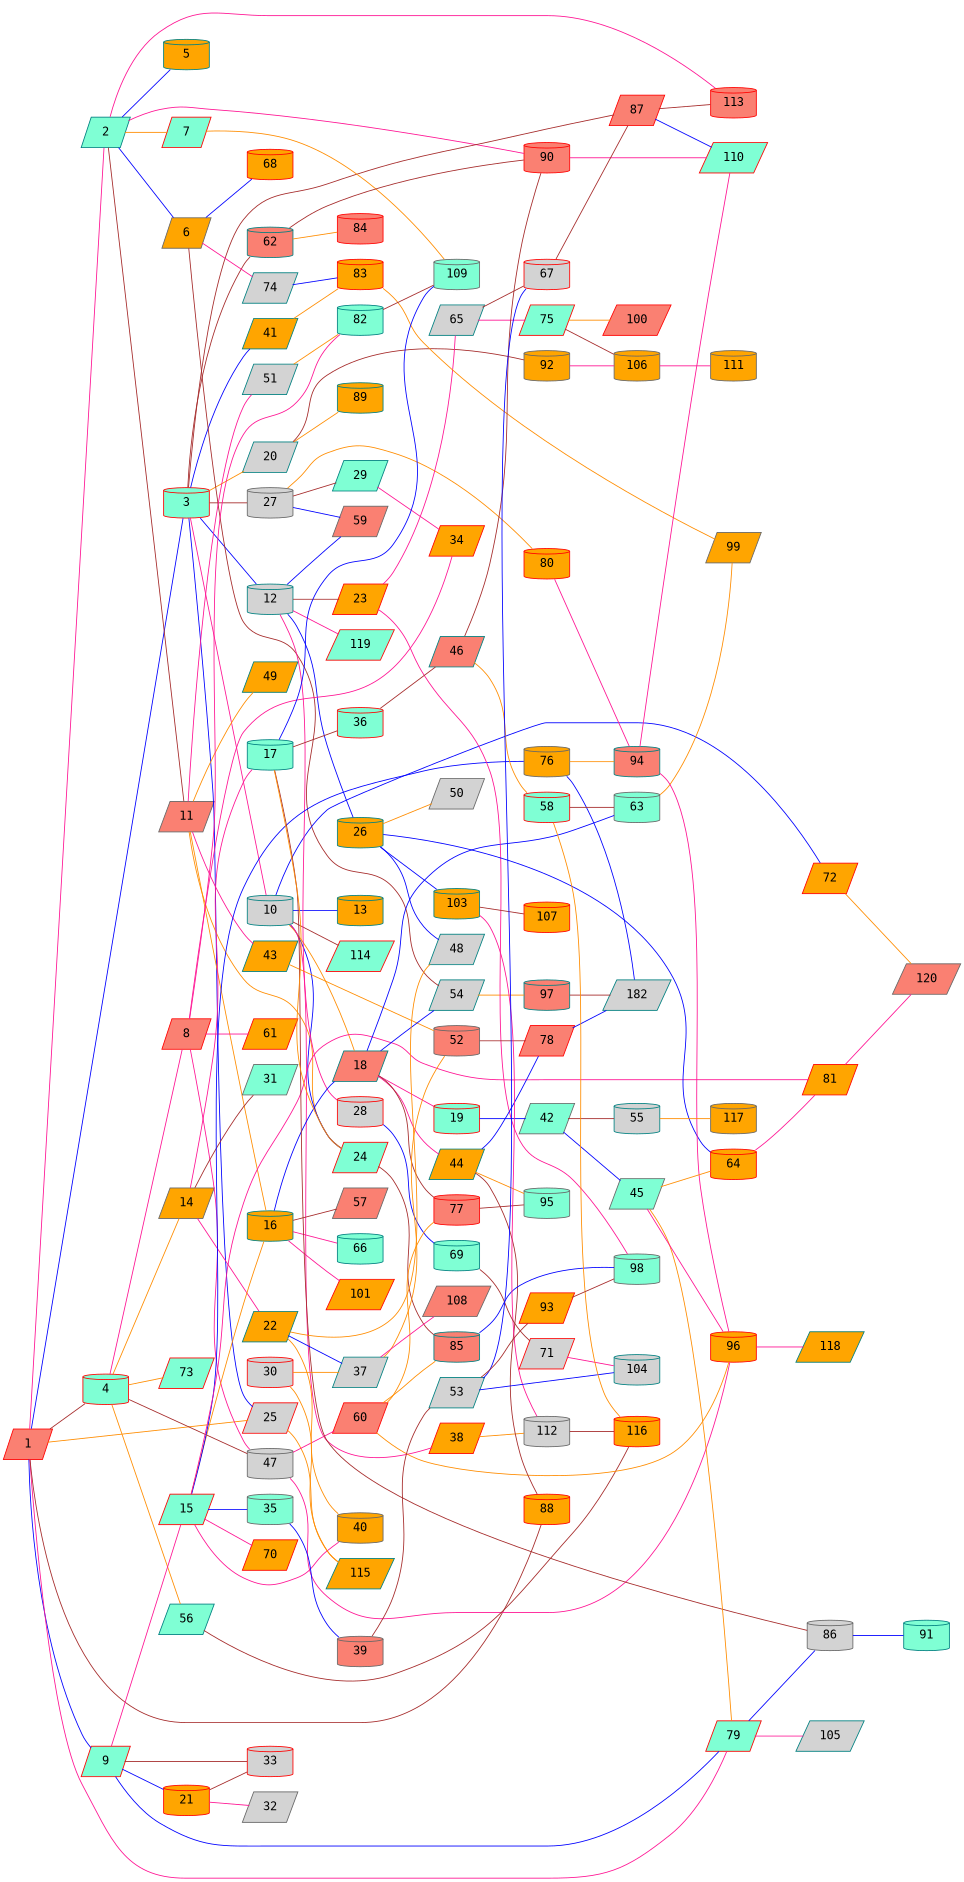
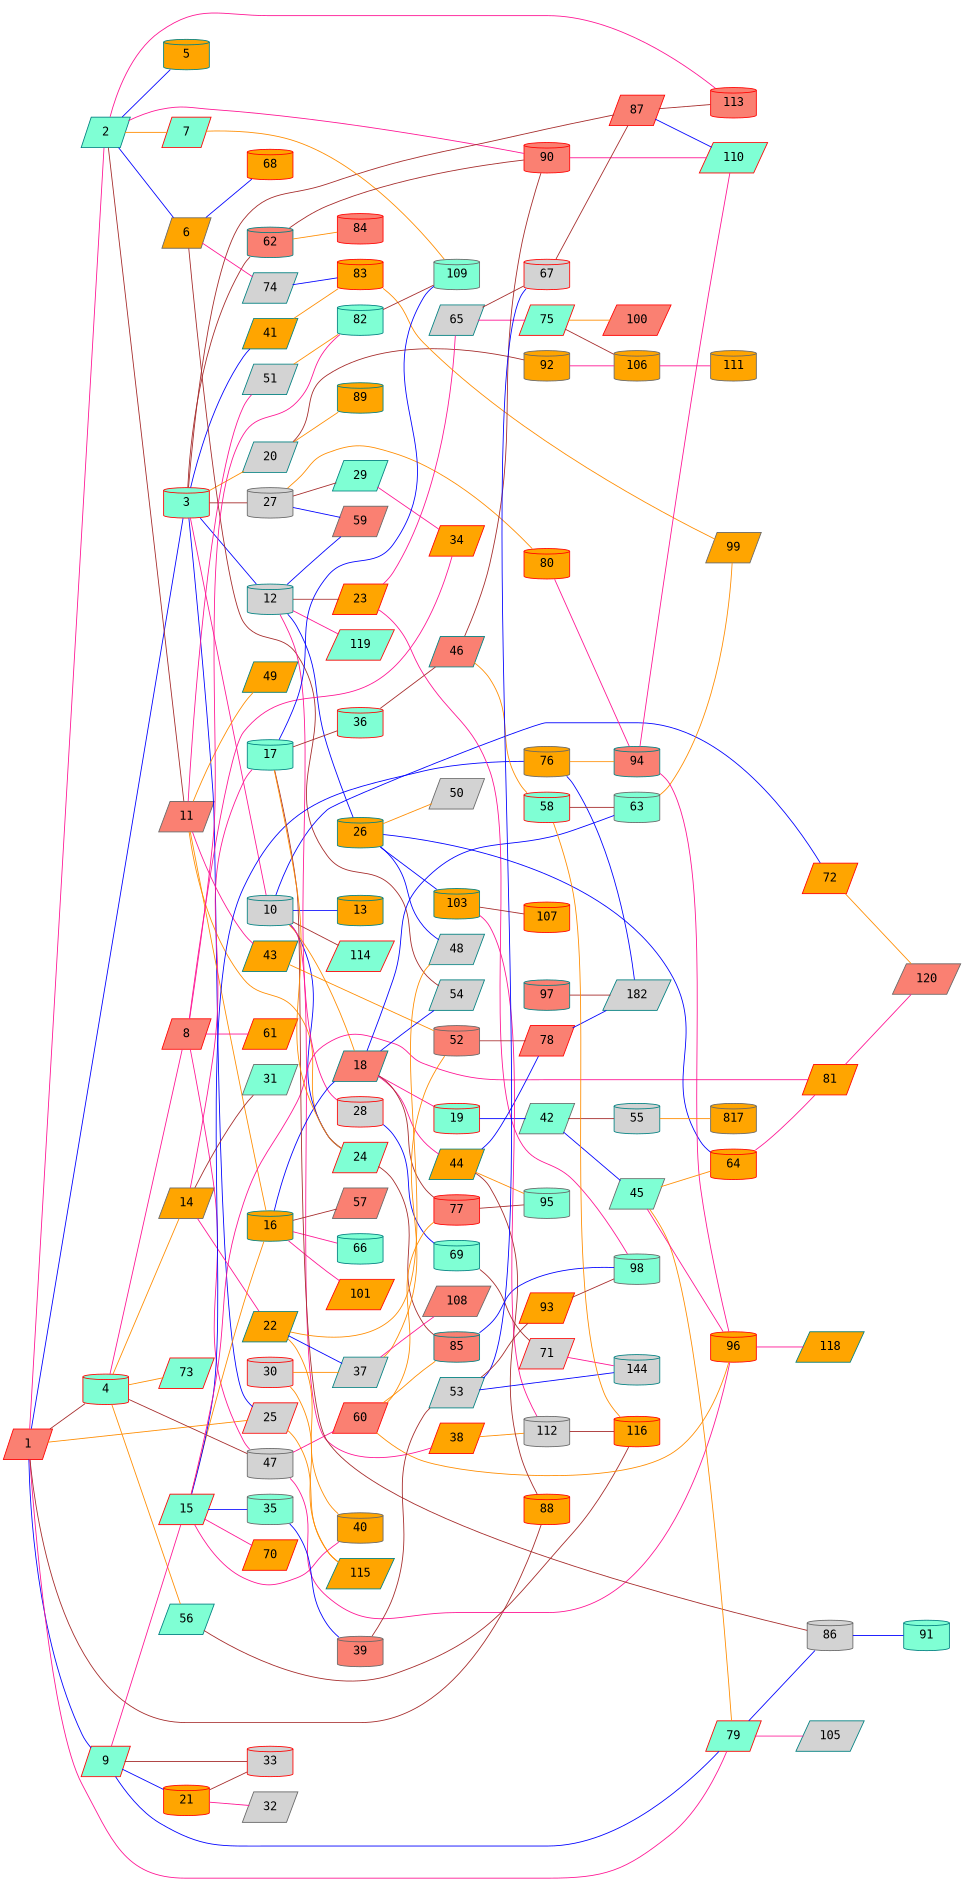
  graph {
    fontname="DejaVu Sans Mono"
    rankdir=LR
    node [color=red fillcolor=orange fontname="DejaVu Sans Mono" shape=parallelogram style=filled]
    edge [color=deeppink fontname="DejaVu Sans Mono"]
    1 [fillcolor=salmon]
    2 [color=teal fillcolor=aquamarine]
    3 [fillcolor=aquamarine shape=cylinder]
    4 [fillcolor=aquamarine shape=cylinder]
    9 [fillcolor=aquamarine]
    25 [fillcolor=lightgrey]
    79 [fillcolor=aquamarine]
    88 [shape=cylinder]
    5 [color=teal shape=cylinder]
    6 [color=gray40]
    7 [fillcolor=aquamarine]
    11 [color=gray40 fillcolor=salmon]
    90 [fillcolor=salmon shape=cylinder]
    113 [fillcolor=salmon shape=cylinder]
    10 [color=teal fillcolor=lightgrey shape=cylinder]
    12 [color=teal fillcolor=lightgrey shape=cylinder]
    20 [color=teal fillcolor=lightgrey]
    27 [color=gray40 fillcolor=lightgrey shape=cylinder]
    41 [color=teal]
    62 [color=teal fillcolor=salmon shape=cylinder]
    87 [fillcolor=salmon]
    8 [fillcolor=salmon]
    14 [color=gray40]
    47 [color=gray40 fillcolor=lightgrey shape=cylinder]
    56 [color=teal fillcolor=aquamarine]
    73 [fillcolor=aquamarine]
    15 [fillcolor=aquamarine]
    21 [shape=cylinder]
    33 [fillcolor=lightgrey shape=cylinder]
    115 [color=teal]
    86 [color=gray40 fillcolor=lightgrey shape=cylinder]
    105 [color=teal fillcolor=lightgrey]
    54 [color=teal fillcolor=lightgrey]
    68 [shape=cylinder]
    74 [color=teal fillcolor=lightgrey]
    109 [color=gray40 fillcolor=aquamarine shape=cylinder]
    24 [fillcolor=aquamarine]
    16 [color=teal shape=cylinder]
    43 [color=teal]
    49 [color=teal]
    51 [color=teal fillcolor=lightgrey]
    110 [fillcolor=aquamarine]
    13 [color=teal shape=cylinder]
    18 [color=teal fillcolor=salmon]
    38
    72
    114 [fillcolor=aquamarine]
    23
    26 [color=teal shape=cylinder]
    28 [fillcolor=lightgrey shape=cylinder]
    59 [color=gray40 fillcolor=salmon]
    119 [fillcolor=aquamarine]
    89 [color=teal shape=cylinder]
    92 [color=gray40 shape=cylinder]
    29 [color=teal fillcolor=aquamarine]
    80 [shape=cylinder]
    83 [shape=cylinder]
    84 [fillcolor=salmon shape=cylinder]
    34
    61
    82 [color=teal fillcolor=aquamarine shape=cylinder]
    17 [color=teal fillcolor=aquamarine shape=cylinder]
    22 [color=teal]
    31 [color=gray40 fillcolor=aquamarine]
    96 [shape=cylinder]
    60 [fillcolor=salmon]
    116 [shape=cylinder]
    97 [color=teal fillcolor=salmon shape=cylinder]
    35 [color=gray40 fillcolor=aquamarine shape=cylinder]
    40 [color=gray40 shape=cylinder]
    70
    76 [color=gray40 shape=cylinder]
    81
    32 [color=gray40 fillcolor=lightgrey]
    19 [fillcolor=aquamarine shape=cylinder]
    44 [color=teal]
    63 [color=gray40 fillcolor=aquamarine shape=cylinder]
    77 [fillcolor=salmon shape=cylinder]
    85 [color=teal fillcolor=salmon shape=cylinder]
    112 [color=gray40 fillcolor=lightgrey shape=cylinder]
    120 [color=gray40 fillcolor=salmon]
    57 [color=gray40 fillcolor=salmon]
    66 [color=teal fillcolor=aquamarine shape=cylinder]
    101
    52 [color=gray40 fillcolor=salmon shape=cylinder]
    65 [color=teal fillcolor=lightgrey]
    98 [color=gray40 fillcolor=aquamarine shape=cylinder]
    48 [color=teal fillcolor=lightgrey]
    50 [color=gray40 fillcolor=lightgrey]
    64 [shape=cylinder]
    103 [color=teal shape=cylinder]
    69 [color=teal fillcolor=aquamarine shape=cylinder]
    36 [fillcolor=aquamarine shape=cylinder]
    37 [color=teal fillcolor=lightgrey]
    39 [color=gray40 fillcolor=salmon shape=cylinder]
    94 [color=teal fillcolor=salmon shape=cylinder]
    n97 [color=teal fillcolor=lightgrey label=182]
    46 [color=teal fillcolor=salmon]
    91 [color=teal fillcolor=aquamarine shape=cylinder]
    42 [color=gray40 fillcolor=aquamarine]
    78 [fillcolor=salmon]
    95 [color=gray40 fillcolor=aquamarine shape=cylinder]
    99 [color=gray40]
    45 [color=gray40 fillcolor=aquamarine]
    55 [color=teal fillcolor=lightgrey shape=cylinder]
    30 [fillcolor=lightgrey shape=cylinder]
    106 [color=gray40 shape=cylinder]
    108 [color=gray40 fillcolor=salmon]
    67 [fillcolor=lightgrey shape=cylinder]
    75 [fillcolor=aquamarine]
    107 [shape=cylinder]
    71 [fillcolor=lightgrey]
    53 [color=teal fillcolor=lightgrey]
    58 [fillcolor=aquamarine shape=cylinder]
    93
-   104 [color=teal fillcolor=lightgrey shape=cylinder]
-   117 [color=gray40 shape=cylinder]
+   104 [color=teal fillcolor=lightgrey shape=cylinder label=144]
+   117 [color=gray40 shape=cylinder label=817]
    118 [color=teal]
    100 [fillcolor=salmon]
    111 [color=gray40 shape=cylinder]
    1 -- 2
    1 -- 3 [color=blue]
    1 -- 4 [color=brown]
    1 -- 9 [color=blue]
    1 -- 25 [color=darkorange]
    1 -- 79
    1 -- 88 [color=brown]
    2 -- 5 [color=blue]
    2 -- 6 [color=blue]
    2 -- 7 [color=darkorange]
    2 -- 11 [color=brown]
    2 -- 90
    2 -- 113
    3 -- 25 [color=blue]
    3 -- 10
    3 -- 12 [color=blue]
    3 -- 20 [color=darkorange]
    3 -- 27 [color=brown]
    3 -- 41 [color=blue]
    3 -- 62 [color=brown]
    3 -- 87 [color=brown]
    4 -- 8
    4 -- 14 [color=darkorange]
    4 -- 47 [color=brown]
    4 -- 56 [color=darkorange]
    4 -- 73 [color=darkorange]
    9 -- 79 [color=blue]
    9 -- 15
    9 -- 21 [color=blue]
    9 -- 33 [color=brown]
    25 -- 115 [color=darkorange]
    79 -- 86 [color=blue]
    79 -- 105
    6 -- 54 [color=brown]
    6 -- 68 [color=blue]
    6 -- 74
    7 -- 109 [color=darkorange]
    11 -- 24 [color=darkorange]
    11 -- 16 [color=darkorange]
    11 -- 43
    11 -- 49 [color=darkorange]
    11 -- 51
    90 -- 110
    10 -- 24 [color=blue]
    10 -- 13 [color=blue]
    10 -- 18 [color=darkorange]
    10 -- 38
    10 -- 72 [color=blue]
    10 -- 114 [color=brown]
    12 -- 23 [color=brown]
    12 -- 26 [color=blue]
    12 -- 28
    12 -- 59 [color=blue]
    12 -- 119
    20 -- 89 [color=darkorange]
    20 -- 92 [color=brown]
    27 -- 59 [color=blue]
    27 -- 29 [color=brown]
    27 -- 80 [color=darkorange]
    41 -- 83 [color=darkorange]
    62 -- 90 [color=brown]
    62 -- 84 [color=darkorange]
    87 -- 113 [color=brown]
    87 -- 110 [color=blue]
    8 -- 47
    8 -- 34
    8 -- 61
    8 -- 82
    14 -- 17
    14 -- 22
    14 -- 31 [color=brown]
    47 -- 96
    47 -- 60
    56 -- 116 [color=brown]
    15 -- 16 [color=darkorange]
    15 -- 35 [color=blue]
    15 -- 40
    15 -- 70
    15 -- 76 [color=blue]
    15 -- 81
    21 -- 33 [color=brown]
    21 -- 32
    86 -- 91 [color=blue]
-   54 -- 97 [color=darkorange]
    74 -- 83 [color=blue]
    24 -- 85 [color=brown]
    16 -- 18 [color=blue]
    16 -- 57 [color=brown]
    16 -- 66
    16 -- 101
    43 -- 52 [color=darkorange]
    51 -- 82 [color=darkorange]
    18 -- 54 [color=blue]
    18 -- 19
    18 -- 44
    18 -- 63 [color=blue]
    18 -- 77 [color=brown]
    38 -- 112 [color=darkorange]
    72 -- 120 [color=darkorange]
    23 -- 65
    23 -- 98
    26 -- 48 [color=blue]
    26 -- 50 [color=darkorange]
    26 -- 64 [color=blue]
    26 -- 103 [color=blue]
    28 -- 69 [color=blue]
    92 -- 106
    29 -- 34
    80 -- 94
    83 -- 99 [color=darkorange]
    82 -- 109 [color=brown]
    17 -- 86 [color=brown]
    17 -- 109 [color=blue]
    17 -- 24 [color=darkorange]
    17 -- 36 [color=brown]
    22 -- 40 [color=darkorange]
    22 -- 48 [color=darkorange]
    22 -- 37 [color=blue]
    96 -- 118
    60 -- 96 [color=darkorange]
    60 -- 77 [color=darkorange]
    60 -- 85 [color=darkorange]
    97 -- n97 [color=brown]
    35 -- 39 [color=blue]
    76 -- 94 [color=darkorange]
    76 -- n97 [color=blue]
    81 -- 120
    19 -- 42 [color=blue]
    44 -- 88 [color=brown]
    44 -- 78 [color=blue]
    44 -- 95 [color=darkorange]
    63 -- 99 [color=darkorange]
    77 -- 95 [color=brown]
    85 -- 98 [color=blue]
    112 -- 116 [color=brown]
    52 -- 78 [color=brown]
    65 -- 67 [color=brown]
    65 -- 75
    64 -- 81
    103 -- 112
    103 -- 107 [color=brown]
    69 -- 71 [color=brown]
    36 -- 46 [color=brown]
    37 -- 52 [color=darkorange]
    37 -- 108
    39 -- 53 [color=brown]
    94 -- 110
    94 -- 96
    46 -- 90 [color=brown]
    46 -- 58 [color=darkorange]
    42 -- 45 [color=blue]
    42 -- 55 [color=brown]
    78 -- n97 [color=blue]
    45 -- 79 [color=darkorange]
    45 -- 96
    45 -- 64 [color=darkorange]
    55 -- 117 [color=darkorange]
    30 -- 115 [color=darkorange]
    30 -- 37 [color=darkorange]
    106 -- 111
    67 -- 87 [color=brown]
    75 -- 106 [color=brown]
    75 -- 100 [color=darkorange]
    71 -- 104
    53 -- 67 [color=blue]
    53 -- 93 [color=brown]
    53 -- 104 [color=blue]
    58 -- 116 [color=darkorange]
    58 -- 63 [color=brown]
    93 -- 98 [color=brown]
  }
